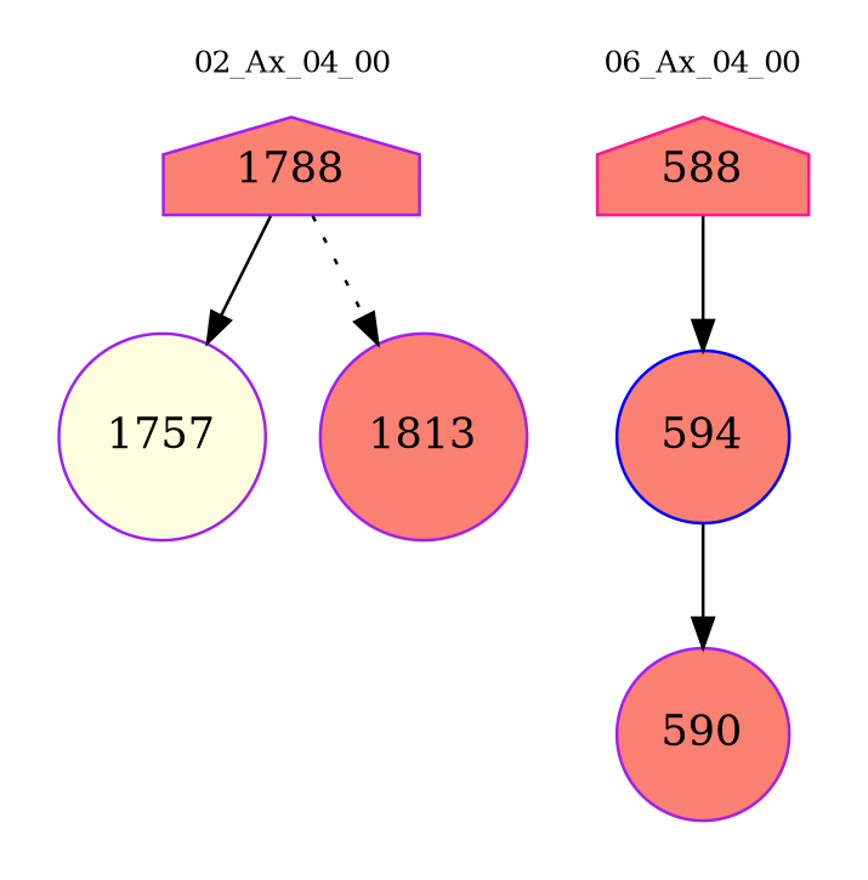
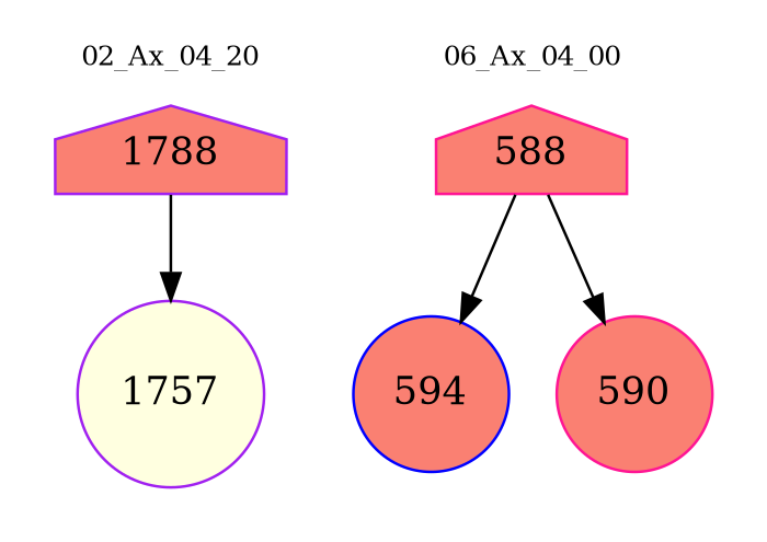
  digraph {
    node [color=purple fillcolor=salmon shape=circle style=filled]
    edge [color=black style=solid]
    n1 [label=1788 shape=house]
    n2 [fillcolor=lightyellow label=1757]
-   n3 [label=1813]
    n4 [color=deeppink label=588 shape=house]
    n5 [color=blue label=594]
-   n6 [label=590]
+   n6 [color=deeppink label=590]
    subgraph cluster_1 {
      color=white
      fontsize=10
-     label="02_Ax_04_00"
+     label="02_Ax_04_20"
      n1
      n2
-     n3
    }
    subgraph cluster_2 {
      color=white
      fontsize=10
      label="06_Ax_04_00"
      n4
      n5
      n6
    }
    n1 -> n2
-   n1 -> n3 [style=dotted]
    n4 -> n5
-   n5 -> n6
+   n4 -> n6
  }
